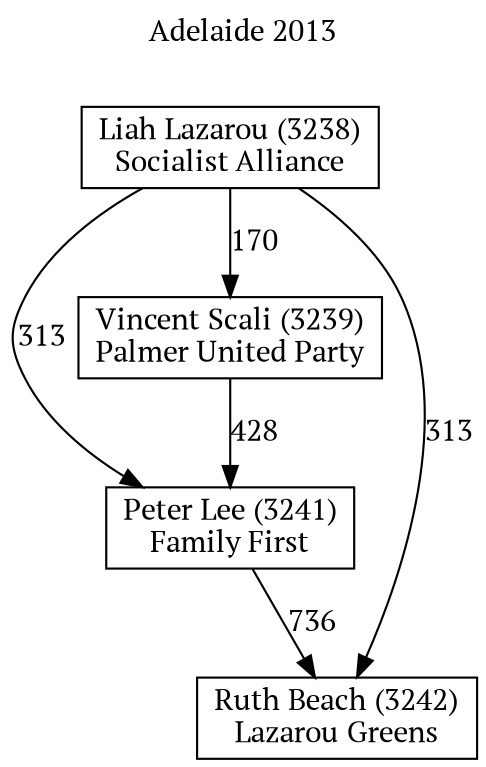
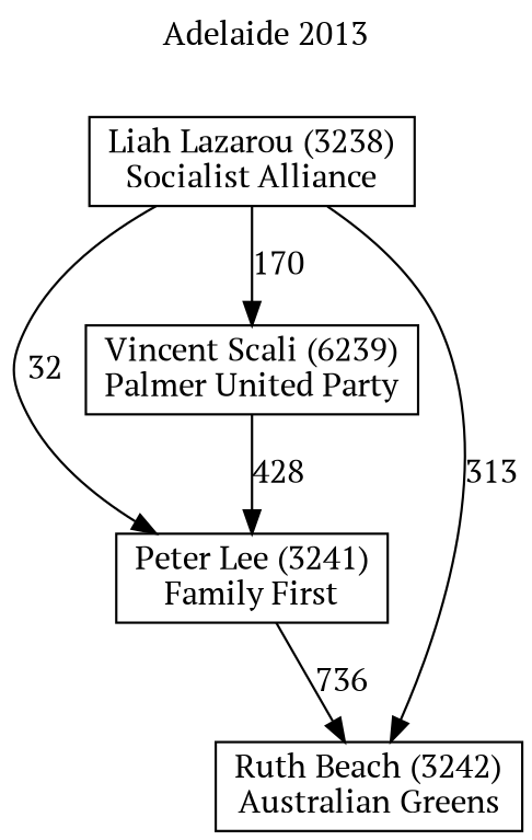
  digraph {
    fontname="PT Serif"
    label="Adelaide 2013"
    labelloc=t
    mclimit=10
    node [fontname="PT Serif" shape=box]
    edge [fontname="PT Serif"]
    n1 [label="Liah Lazarou (3238)\nSocialist Alliance"]
    n2 [label="Peter Lee (3241)\nFamily First"]
-   n3 [label="Ruth Beach (3242)\nLazarou Greens"]
-   n4 [label="Vincent Scali (3239)\nPalmer United Party"]
-   n1 -> n2 [label=313]
+   n3 [label="Ruth Beach (3242)\nAustralian Greens"]
+   n4 [label="Vincent Scali (6239)\nPalmer United Party"]
+   n1 -> n2 [label=32]
    n1 -> n3 [label=313]
    n1 -> n4 [label=170]
    n2 -> n3 [label=736]
    n4 -> n2 [label=428]
  }
